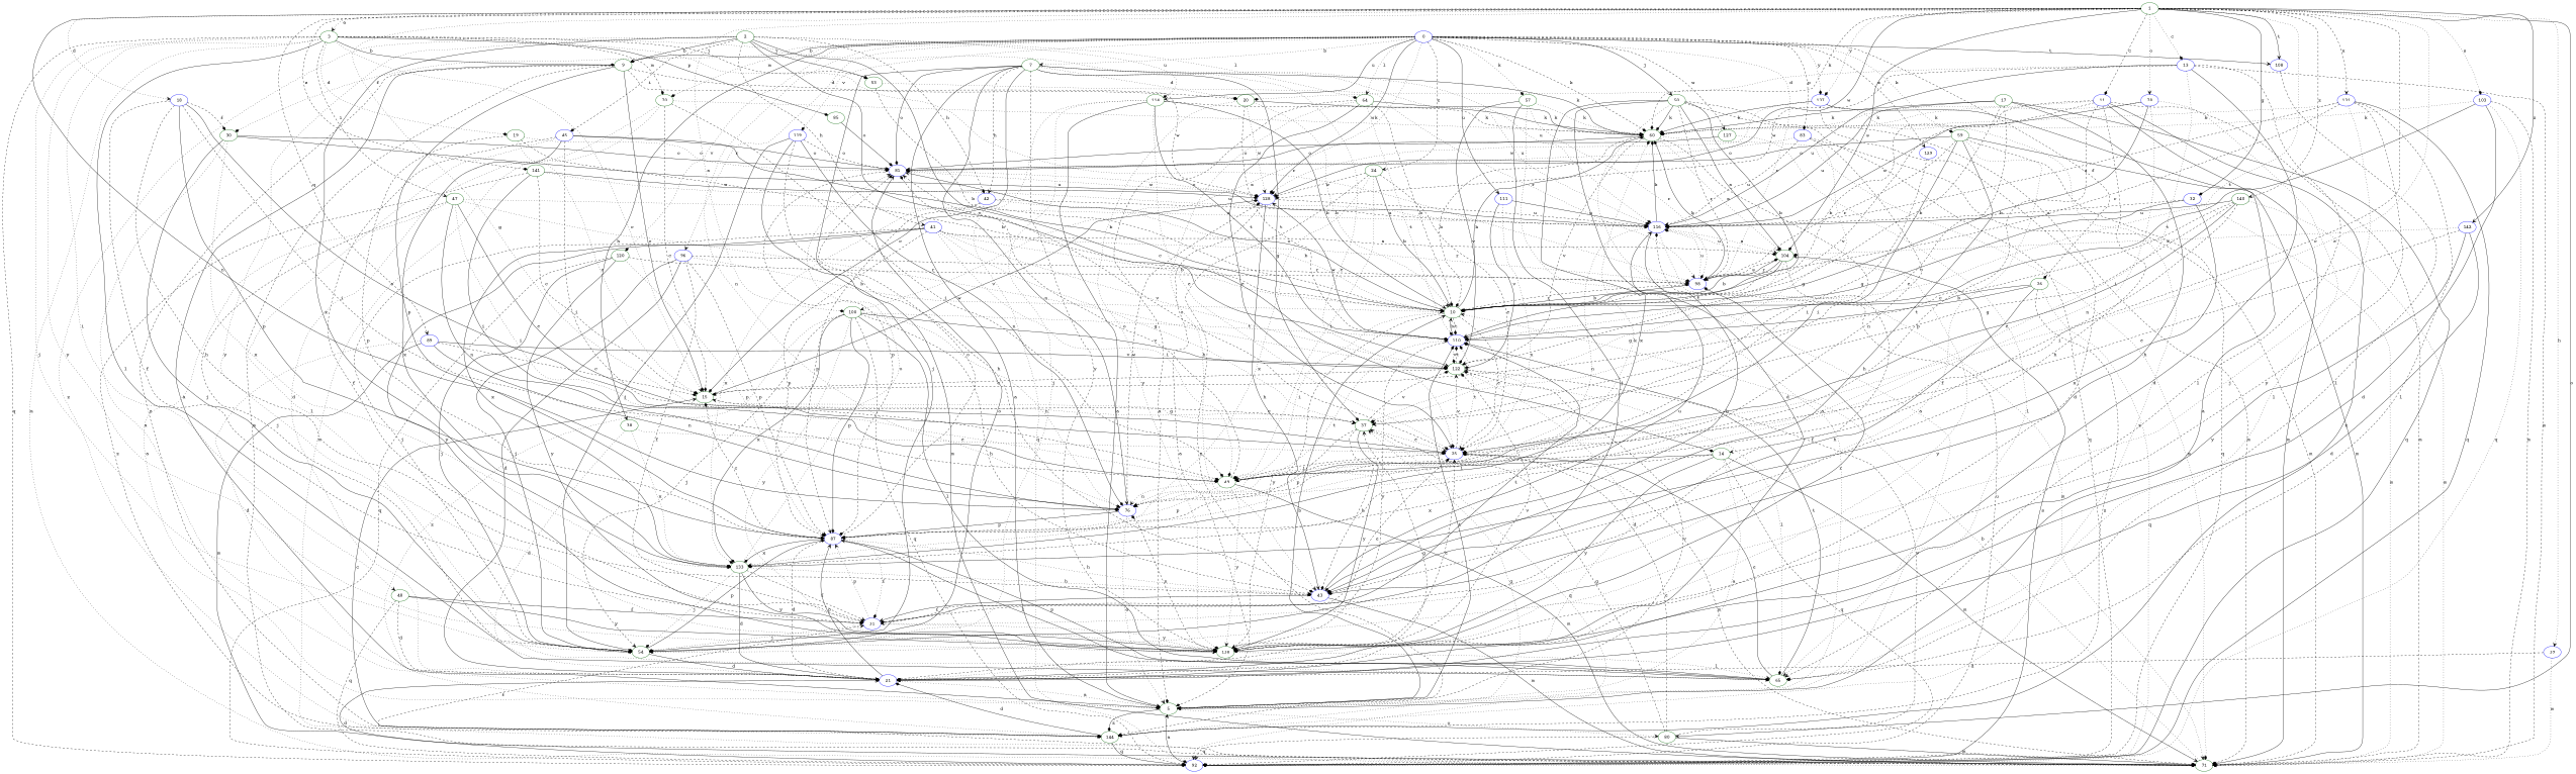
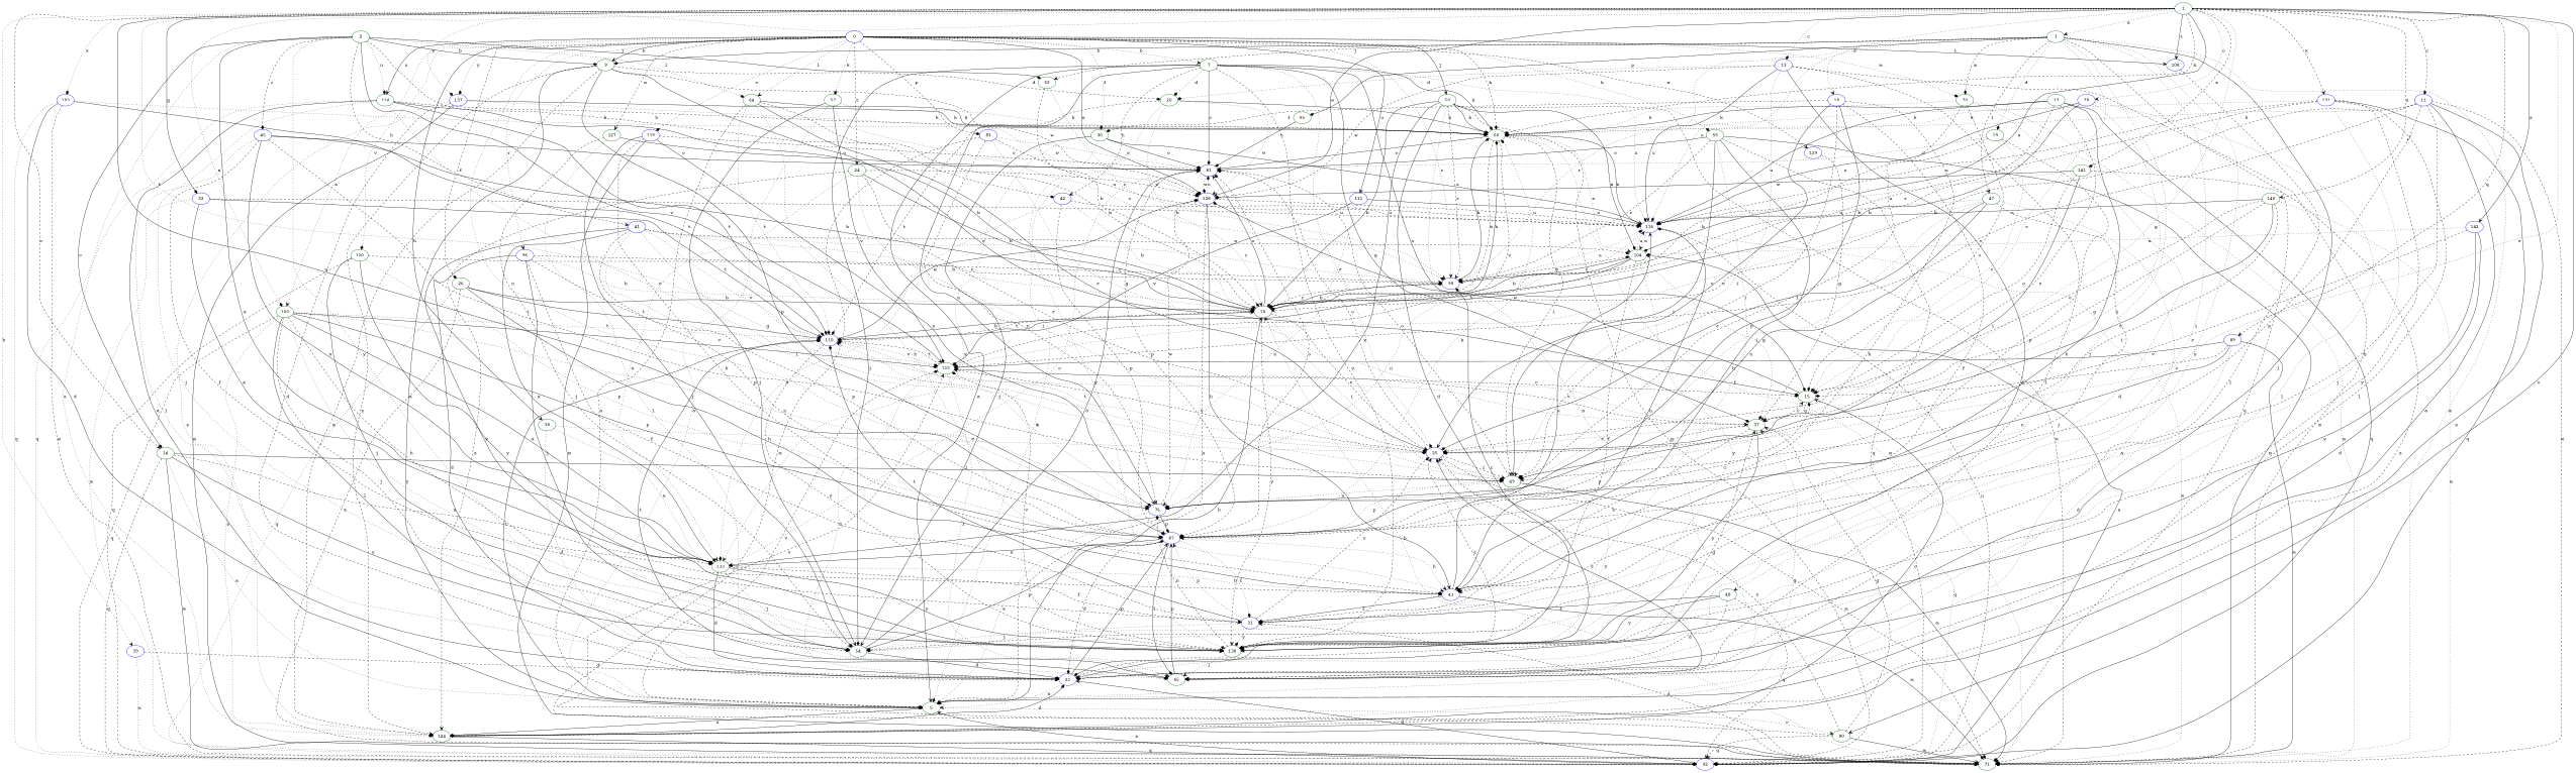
  strict digraph {
    fontname="Courier Prime"
    node [color=darkgreen fontname="Courier Prime"]
    edge [arrowhead=diamond fontname="Courier Prime" style=solid]
    0 [color=blue]
    7
    9
    24
    26
    30
    38
    50
    57
    59
    60
    64
    70
    76 [color=blue]
    83 [color=blue]
    96 [color=blue]
    98 [color=blue]
    100
    108 [color=blue]
    111 [color=blue]
    114
    119 [color=blue]
    120
    127
    128 [color=blue]
    129 [color=blue]
    137 [color=blue]
    25 [color=blue]
    37
    42 [color=blue]
    138
    15
    54
    116 [color=blue]
    5
    20
    81 [color=blue]
    144
    71
    87 [color=blue]
    133
    10
    49
    110 [color=blue]
    92 [color=blue]
    43 [color=blue]
    21 [color=blue]
    104
    122
    31 [color=blue]
    65
    1
    3
    11 [color=blue]
    13 [color=blue]
    14
    18 [color=blue]
    32 [color=blue]
    39 [color=blue]
    78 [color=blue]
    80
    89 [color=blue]
    103 [color=blue]
    131 [color=blue]
    140
    141
    142 [color=blue]
    53
    19
    47
    48
    85
    17
    2
    41 [color=blue]
    45 [color=blue]
    0 -> 7 [arrowhead=vee label=b style=dotted]
    0 -> 9 [arrowhead=vee label=b]
    0 -> 24 [arrowhead=vee label=e style=dashed]
    0 -> 26 [label=f style=dashed]
    0 -> 30 [label=f style=dotted]
    0 -> 38 [arrowhead=vee label=h]
    0 -> 50 [arrowhead=vee label=j]
    0 -> 57 [label=k style=dotted]
    0 -> 59 [label=k style=dotted]
    0 -> 60 [label=k style=dashed]
    0 -> 64 [arrowhead=vee label=l style=dotted]
    0 -> 70 [label=m style=dotted]
    0 -> 76 [label=n style=dotted]
    0 -> 83 [label=p style=dashed]
    0 -> 96 [arrowhead=vee label=r style=dotted]
    0 -> 98 [arrowhead=vee label=r style=dotted]
    0 -> 100 [arrowhead=vee label=s style=dotted]
    0 -> 108 [arrowhead=vee label=t]
    0 -> 111 [arrowhead=vee label=u]
    0 -> 114 [arrowhead=vee label=u]
    0 -> 119 [label=v style=dotted]
    0 -> 120 [label=v style=dotted]
    0 -> 127 [arrowhead=vee label=w style=dashed]
    0 -> 128 [label=w]
    0 -> 129 [arrowhead=vee label=x style=dashed]
    0 -> 137 [label=y style=dotted]
    7 -> 60 [label=k]
    7 -> 76 [arrowhead=vee label=n]
    7 -> 25 [label=e style=dotted]
    7 -> 37 [label=g]
    7 -> 42 [arrowhead=vee label=h style=dashed]
    7 -> 138 [label=y style=dashed]
    7 -> 15 [label=c]
    7 -> 54 [label=j]
    7 -> 116 [label=u style=dotted]
    7 -> 5 [arrowhead=vee label=a]
    7 -> 20 [label=d style=dotted]
    7 -> 81 [label=o]
    9 -> 128 [label=w style=dashed]
    9 -> 15 [label=c]
    9 -> 5 [label=a]
    9 -> 20 [label=d style=dashed]
    9 -> 144 [arrowhead=vee label=z style=dashed]
    9 -> 71 [arrowhead=vee label=m style=dashed]
    9 -> 87 [label=p]
    24 -> 128 [label=w style=dashed]
    24 -> 25 [label=e style=dashed]
    24 -> 144 [arrowhead=vee label=z style=dashed]
    24 -> 133 [arrowhead=vee label=x style=dotted]
    24 -> 10 [arrowhead=vee label=b]
    24 -> 49 [label=i style=dotted]
    26 -> 144 [label=z style=dashed]
    26 -> 10 [label=b]
    26 -> 110 [arrowhead=vee label=t]
    26 -> 92 [label=q style=dotted]
    26 -> 43 [label=h]
    30 -> 54 [arrowhead=vee label=j]
    30 -> 116 [arrowhead=vee label=u]
    30 -> 5 [label=a style=dotted]
    30 -> 81 [label=o]
    30 -> 133 [arrowhead=vee label=x style=dotted]
    38 -> 25 [label=e style=dotted]
    38 -> 133 [label=x style=dotted]
    38 -> 21 [arrowhead=vee label=d style=dotted]
    50 -> 60 [label=k]
    50 -> 98 [arrowhead=vee label=r style=dashed]
    50 -> 5 [arrowhead=vee label=a style=dotted]
    50 -> 71 [label=m style=dashed]
    50 -> 133 [arrowhead=vee label=x]
    50 -> 10 [label=b]
    50 -> 92 [label=q style=dashed]
    50 -> 21 [label=d]
    50 -> 104 [label=s]
    57 -> 60 [arrowhead=vee label=k style=dotted]
    57 -> 98 [label=r style=dotted]
    57 -> 54 [arrowhead=vee label=j]
    57 -> 5 [arrowhead=vee label=a style=dotted]
    57 -> 122 [label=v]
    59 -> 98 [arrowhead=vee label=r style=dashed]
    59 -> 81 [arrowhead=vee label=o]
    59 -> 71 [arrowhead=vee label=m]
    59 -> 49 [arrowhead=vee label=i]
    59 -> 92 [arrowhead=vee label=q style=dashed]
    59 -> 43 [label=h]
    59 -> 31 [arrowhead=vee label=f style=dotted]
    60 -> 81 [arrowhead=vee label=o]
    60 -> 71 [label=m style=dotted]
    60 -> 10 [label=b style=dashed]
    60 -> 49 [arrowhead=vee label=i style=dashed]
    60 -> 104 [arrowhead=vee label=s style=dotted]
    60 -> 122 [arrowhead=vee label=v style=dashed]
    64 -> 60 [arrowhead=vee label=k]
    64 -> 25 [arrowhead=vee label=e]
    64 -> 5 [label=a style=dashed]
    64 -> 10 [label=b style=dashed]
    64 -> 110 [label=t style=dotted]
    64 -> 43 [arrowhead=vee label=h style=dotted]
    70 -> 60 [label=k style=dotted]
    70 -> 15 [label=c style=dashed]
    70 -> 71 [label=m style=dotted]
    70 -> 49 [label=i style=dashed]
    70 -> 21 [arrowhead=vee label=d style=dotted]
    76 -> 128 [label=w style=dashed]
    76 -> 5 [arrowhead=vee label=a style=dotted]
    76 -> 87 [label=p]
    76 -> 110 [arrowhead=vee label=t style=dotted]
    83 -> 76 [arrowhead=vee label=n style=dashed]
    83 -> 37 [arrowhead=vee label=g style=dotted]
    83 -> 116 [arrowhead=vee label=u style=dashed]
    83 -> 81 [arrowhead=vee label=o style=dotted]
    83 -> 71 [label=m style=dashed]
    96 -> 98 [arrowhead=vee label=r style=dashed]
    96 -> 54 [label=j]
    96 -> 87 [arrowhead=vee label=p style=dashed]
    96 -> 10 [arrowhead=vee label=b style=dotted]
    96 -> 21 [arrowhead=vee label=d]
    96 -> 31 [arrowhead=vee label=f style=dashed]
    98 -> 60 [label=k]
    98 -> 116 [label=u style=dotted]
    98 -> 10 [label=b]
    98 -> 104 [label=s style=dashed]
    100 -> 76 [arrowhead=vee label=n style=dotted]
    100 -> 138 [arrowhead=vee label=y style=dotted]
    100 -> 54 [arrowhead=vee label=j style=dashed]
    100 -> 144 [arrowhead=vee label=z style=dotted]
    100 -> 87 [label=p]
    100 -> 133 [label=x]
    100 -> 110 [arrowhead=vee label=t style=dotted]
    100 -> 92 [label=q style=dashed]
    100 -> 43 [arrowhead=vee label=h style=dashed]
    100 -> 122 [label=v]
    100 -> 65 [label=l]
    108 -> 65 [label=l style=dashed]
    111 -> 76 [arrowhead=vee label=n style=dotted]
    111 -> 116 [arrowhead=vee label=u]
    111 -> 122 [label=v]
    114 -> 60 [label=k style=dashed]
    114 -> 25 [label=e style=dotted]
    114 -> 54 [label=j style=dotted]
    114 -> 5 [arrowhead=vee label=a]
    114 -> 10 [arrowhead=vee label=b]
    114 -> 110 [label=t]
    114 -> 92 [label=q style=dotted]
    119 -> 76 [label=n]
    119 -> 54 [label=j]
    119 -> 81 [arrowhead=vee label=o style=dashed]
    119 -> 71 [arrowhead=vee label=m]
    119 -> 43 [label=h style=dashed]
    120 -> 98 [arrowhead=vee label=r style=dashed]
    120 -> 138 [arrowhead=vee label=y]
    120 -> 54 [arrowhead=vee label=j]
    120 -> 87 [label=p style=dotted]
    120 -> 92 [label=q style=dashed]
-   41 -> 54 [arrowhead=vee label=j style=dashed]
+   127 -> 54 [arrowhead=vee label=j style=dashed]
    127 -> 81 [arrowhead=vee label=o]
    127 -> 65 [arrowhead=vee label=l style=dotted]
    128 -> 116 [label=u style=dashed]
    128 -> 5 [label=a style=dashed]
    128 -> 81 [label=o style=dotted]
    128 -> 43 [arrowhead=vee label=h]
    129 -> 37 [arrowhead=vee label=g style=dashed]
    137 -> 60 [label=k]
    137 -> 128 [label=w style=dotted]
    137 -> 144 [arrowhead=vee label=z style=dotted]
    137 -> 71 [arrowhead=vee label=m]
    137 -> 21 [arrowhead=vee label=d style=dashed]
    25 -> 81 [arrowhead=vee label=o style=dashed]
    25 -> 71 [label=m style=dashed]
    25 -> 49 [arrowhead=vee label=i style=dashed]
    25 -> 110 [label=t style=dotted]
    25 -> 122 [arrowhead=vee label=v style=dashed]
    37 -> 25 [arrowhead=vee label=e style=dotted]
    37 -> 138 [label=y]
    37 -> 15 [arrowhead=vee label=c style=dashed]
    37 -> 87 [label=p style=dashed]
    37 -> 92 [arrowhead=vee label=q style=dotted]
    37 -> 43 [label=h style=dashed]
    37 -> 122 [label=v style=dashed]
    42 -> 116 [arrowhead=vee label=u style=dashed]
    42 -> 87 [arrowhead=vee label=p style=dashed]
    42 -> 133 [label=x style=dotted]
    42 -> 10 [arrowhead=vee label=b style=dotted]
    138 -> 76 [label=n style=dashed]
    138 -> 98 [label=r]
    138 -> 25 [arrowhead=vee label=e style=dashed]
    138 -> 122 [label=v style=dashed]
    138 -> 65 [arrowhead=vee label=l style=dotted]
    15 -> 128 [label=w]
    15 -> 37 [arrowhead=vee label=g style=dotted]
    54 -> 81 [arrowhead=vee label=o]
    54 -> 87 [label=p]
    54 -> 21 [label=d]
    116 -> 60 [label=k]
    116 -> 76 [label=n style=dotted]
    116 -> 71 [arrowhead=vee label=m style=dotted]
    116 -> 43 [label=h]
    116 -> 104 [arrowhead=vee label=s style=dotted]
    5 -> 144 [label=z]
    5 -> 10 [arrowhead=vee label=b]
    5 -> 110 [label=t]
    5 -> 122 [label=v style=dashed]
    5 -> 80 [arrowhead=vee label=o style=dotted]
    20 -> 60 [arrowhead=vee label=k]
    20 -> 128 [arrowhead=vee label=w style=dotted]
    20 -> 138 [label=y style=dotted]
    20 -> 10 [arrowhead=vee label=b style=dotted]
    20 -> 110 [label=t style=dashed]
    81 -> 128 [label=w style=dotted]
    81 -> 87 [label=p style=dashed]
    144 -> 37 [arrowhead=vee label=g style=dotted]
    144 -> 15 [arrowhead=vee label=c]
    144 -> 92 [label=q]
    144 -> 21 [label=d]
    71 -> 10 [arrowhead=vee label=b style=dotted]
    71 -> 31 [arrowhead=vee label=f style=dashed]
    87 -> 60 [label=k style=dotted]
    87 -> 15 [label=c style=dashed]
    87 -> 81 [label=o style=dashed]
    87 -> 133 [label=x]
    87 -> 43 [arrowhead=vee label=h style=dotted]
    87 -> 21 [label=d style=dashed]
    87 -> 31 [label=f style=dotted]
    87 -> 65 [label=l]
    133 -> 138 [label=y]
    133 -> 54 [label=j style=dotted]
    133 -> 81 [arrowhead=vee label=o style=dotted]
    133 -> 43 [arrowhead=vee label=h style=dotted]
    133 -> 21 [label=d]
    133 -> 31 [arrowhead=vee label=f style=dashed]
    10 -> 60 [label=k]
    10 -> 98 [label=r style=dashed]
    10 -> 25 [arrowhead=vee label=e style=dashed]
    10 -> 138 [arrowhead=vee label=y style=dashed]
    10 -> 81 [arrowhead=vee label=o]
    10 -> 49 [label=i style=dotted]
    10 -> 110 [label=t style=dashed]
    49 -> 76 [arrowhead=vee label=n style=dotted]
    49 -> 138 [arrowhead=vee label=y style=dotted]
    49 -> 81 [label=o style=dashed]
    49 -> 71 [label=m]
    49 -> 87 [arrowhead=vee label=p style=dotted]
    110 -> 128 [arrowhead=vee label=w]
    110 -> 138 [arrowhead=vee label=y style=dashed]
    110 -> 10 [arrowhead=vee label=b]
    110 -> 122 [label=v style=dotted]
    92 -> 116 [label=u style=dashed]
    92 -> 5 [arrowhead=vee label=a]
    92 -> 21 [arrowhead=vee label=d]
    92 -> 104 [arrowhead=vee label=s]
    43 -> 116 [arrowhead=vee label=u]
    43 -> 71 [label=m]
    43 -> 31 [arrowhead=vee label=f]
    21 -> 37 [arrowhead=vee label=g style=dashed]
    21 -> 5 [arrowhead=vee label=a style=dotted]
    21 -> 87 [arrowhead=vee label=p]
    104 -> 98 [arrowhead=vee label=r]
    104 -> 37 [label=g style=dotted]
    104 -> 138 [label=y style=dotted]
    104 -> 116 [arrowhead=vee label=u style=dotted]
    104 -> 10 [label=b]
    104 -> 110 [arrowhead=vee label=t]
    104 -> 31 [label=f style=dashed]
    122 -> 15 [label=c style=dashed]
    122 -> 110 [label=t style=dashed]
    122 -> 21 [label=d style=dotted]
    122 -> 65 [label=l style=dotted]
    31 -> 25 [label=e style=dashed]
    31 -> 138 [label=y style=dotted]
    31 -> 54 [label=j style=dotted]
    31 -> 87 [arrowhead=vee label=p style=dotted]
    31 -> 110 [label=t]
    65 -> 25 [label=e]
    65 -> 87 [arrowhead=vee label=p]
    65 -> 110 [label=t]
    1 -> 60 [label=k style=dashed]
    1 -> 76 [label=n]
    1 -> 100 [label=s style=dotted]
    1 -> 108 [arrowhead=vee label=t]
    1 -> 128 [arrowhead=vee label=w]
    1 -> 137 [label=y style=dotted]
    1 -> 25 [arrowhead=vee label=e style=dotted]
    1 -> 37 [arrowhead=vee label=g style=dotted]
    1 -> 110 [arrowhead=vee label=t style=dotted]
    1 -> 104 [label=s]
    1 -> 3 [arrowhead=vee label=a style=dotted]
    1 -> 11 [label=c style=dashed]
    1 -> 13 [label=c style=dotted]
    1 -> 14 [arrowhead=vee label=c style=dashed]
    1 -> 18 [arrowhead=vee label=d style=dotted]
    1 -> 32 [label=g]
    1 -> 39 [arrowhead=vee label=h style=dotted]
    1 -> 78 [arrowhead=vee label=o style=dotted]
    1 -> 80 [arrowhead=vee label=o]
    1 -> 89 [arrowhead=vee label=q style=dashed]
    1 -> 103 [label=s style=dotted]
    1 -> 131 [arrowhead=vee label=x style=dashed]
    1 -> 140 [arrowhead=vee label=z style=dashed]
    1 -> 141 [label=z style=dashed]
    1 -> 142 [arrowhead=vee label=z]
    3 -> 9 [label=b]
    3 -> 70 [label=m style=dashed]
    3 -> 98 [label=r style=dotted]
    3 -> 138 [arrowhead=vee label=y style=dotted]
    3 -> 15 [arrowhead=vee label=c style=dotted]
    3 -> 54 [label=j style=dotted]
    3 -> 116 [label=u style=dotted]
    3 -> 71 [label=m style=dotted]
    3 -> 92 [label=q style=dashed]
    3 -> 65 [arrowhead=vee label=l]
    3 -> 53 [arrowhead=vee label=j style=dashed]
    3 -> 19 [label=d style=dotted]
    3 -> 47 [arrowhead=vee label=i style=dashed]
    3 -> 48 [arrowhead=vee label=i style=dotted]
    3 -> 85 [label=p]
    11 -> 60 [label=k style=dotted]
    11 -> 5 [arrowhead=vee label=a]
    11 -> 144 [label=z]
    11 -> 71 [arrowhead=vee label=m style=dashed]
    11 -> 87 [arrowhead=vee label=p style=dashed]
    11 -> 10 [arrowhead=vee label=b style=dashed]
    11 -> 43 [arrowhead=vee label=h style=dashed]
    11 -> 122 [arrowhead=vee label=v style=dashed]
    13 -> 128 [label=w style=dashed]
    13 -> 116 [arrowhead=vee label=u]
    13 -> 20 [label=d style=dotted]
    13 -> 71 [label=m style=dashed]
    13 -> 49 [arrowhead=vee label=i style=dotted]
    13 -> 21 [arrowhead=vee label=d]
    13 -> 65 [arrowhead=vee label=l style=dashed]
    14 -> 138 [label=y]
    14 -> 5 [label=a style=dotted]
    14 -> 71 [arrowhead=vee label=m]
    14 -> 133 [label=x style=dashed]
    14 -> 49 [arrowhead=vee label=i]
    14 -> 92 [label=q style=dashed]
    18 -> 30 [label=f style=dashed]
    18 -> 25 [arrowhead=vee label=e]
    18 -> 87 [arrowhead=vee label=p]
    18 -> 49 [label=i style=dashed]
    18 -> 43 [label=h style=dashed]
    18 -> 31 [label=f style=dashed]
    32 -> 116 [label=u style=dashed]
    32 -> 71 [arrowhead=vee label=m style=dotted]
    32 -> 133 [label=x]
    32 -> 110 [arrowhead=vee label=t]
    39 -> 71 [label=m style=dotted]
    39 -> 21 [arrowhead=vee label=d style=dashed]
    78 -> 60 [label=k style=dotted]
    78 -> 76 [arrowhead=vee label=n style=dotted]
    78 -> 116 [label=u]
    78 -> 10 [label=b]
    78 -> 65 [arrowhead=vee label=l style=dotted]
    80 -> 25 [arrowhead=vee label=e style=dashed]
    80 -> 37 [arrowhead=vee label=g style=dashed]
    80 -> 71 [arrowhead=vee label=m]
    80 -> 92 [arrowhead=vee label=q style=dashed]
    80 -> 122 [arrowhead=vee label=v style=dashed]
    89 -> 76 [label=n]
    89 -> 15 [label=c style=dashed]
    89 -> 71 [label=m]
    89 -> 21 [arrowhead=vee label=d style=dotted]
    89 -> 122 [label=v]
    103 -> 60 [label=k style=dotted]
    103 -> 71 [arrowhead=vee label=m style=dashed]
    103 -> 110 [label=t]
    103 -> 92 [label=q style=dotted]
    103 -> 21 [arrowhead=vee label=d]
    131 -> 60 [arrowhead=vee label=k style=dotted]
    131 -> 98 [arrowhead=vee label=r style=dashed]
    131 -> 138 [label=y style=dashed]
    131 -> 54 [arrowhead=vee label=j style=dotted]
    131 -> 116 [label=u style=dashed]
    131 -> 92 [label=q]
    131 -> 65 [label=l style=dashed]
    140 -> 25 [label=e]
    140 -> 37 [arrowhead=vee label=g style=dashed]
    140 -> 15 [arrowhead=vee label=c style=dashed]
    140 -> 116 [arrowhead=vee label=u]
    140 -> 71 [label=m style=dotted]
    140 -> 49 [arrowhead=vee label=i style=dashed]
    141 -> 128 [label=w]
    141 -> 15 [label=c style=dashed]
    141 -> 116 [arrowhead=vee label=u style=dotted]
    141 -> 144 [label=z style=dashed]
    141 -> 49 [label=i]
    142 -> 25 [label=e style=dashed]
    142 -> 138 [label=y]
    142 -> 21 [label=d]
    142 -> 104 [label=s style=dotted]
    53 -> 98 [arrowhead=vee label=r style=dotted]
    53 -> 10 [label=b style=dashed]
    19 -> 15 [label=c style=dotted]
    19 -> 81 [arrowhead=vee label=o style=dotted]
    19 -> 87 [arrowhead=vee label=p style=dashed]
    19 -> 10 [arrowhead=vee label=b style=dashed]
    47 -> 76 [label=n]
    47 -> 25 [label=e]
    47 -> 54 [arrowhead=vee label=j style=dashed]
    47 -> 116 [label=u style=dotted]
    47 -> 5 [arrowhead=vee label=a style=dotted]
    47 -> 49 [arrowhead=vee label=i style=dotted]
    47 -> 122 [label=v style=dotted]
    48 -> 138 [arrowhead=vee label=y]
    48 -> 92 [arrowhead=vee label=q style=dashed]
    48 -> 21 [label=d style=dashed]
    48 -> 31 [arrowhead=vee label=f]
    85 -> 81 [label=o]
    17 -> 60 [label=k]
    17 -> 25 [arrowhead=vee label=e style=dashed]
    17 -> 116 [label=u]
    17 -> 10 [arrowhead=vee label=b style=dashed]
    17 -> 92 [label=q]
    17 -> 43 [label=h]
    2 -> 9 [label=b]
    2 -> 64 [label=l style=dotted]
    2 -> 114 [label=u style=dotted]
    2 -> 42 [label=h style=dashed]
    2 -> 138 [arrowhead=vee label=y style=dotted]
    2 -> 144 [label=z style=dotted]
    2 -> 133 [arrowhead=vee label=x]
    2 -> 122 [arrowhead=vee label=v]
    2 -> 14 [label=c]
    2 -> 53 [label=j]
    2 -> 41 [arrowhead=vee label=h style=dashed]
    2 -> 45 [label=i style=dashed]
    41 -> 98 [arrowhead=vee label=r style=dotted]
    41 -> 37 [arrowhead=vee label=g style=dotted]
    41 -> 138 [arrowhead=vee label=y]
    41 -> 87 [label=p style=dashed]
    41 -> 133 [label=x]
    41 -> 10 [arrowhead=vee label=b style=dotted]
    41 -> 49 [label=i style=dotted]
    41 -> 104 [label=s style=dashed]
    41 -> 122 [arrowhead=vee label=v style=dotted]
    45 -> 81 [label=o]
    45 -> 133 [label=x]
    45 -> 10 [arrowhead=vee label=b]
    45 -> 49 [label=i style=dashed]
    45 -> 31 [arrowhead=vee label=f style=dashed]
    45 -> 65 [label=l style=dotted]
  }
